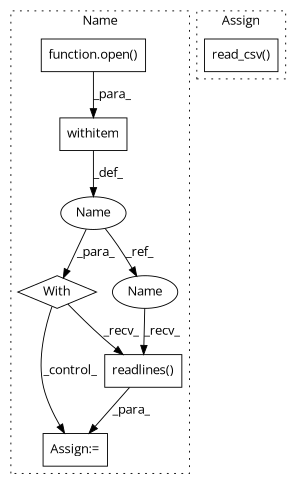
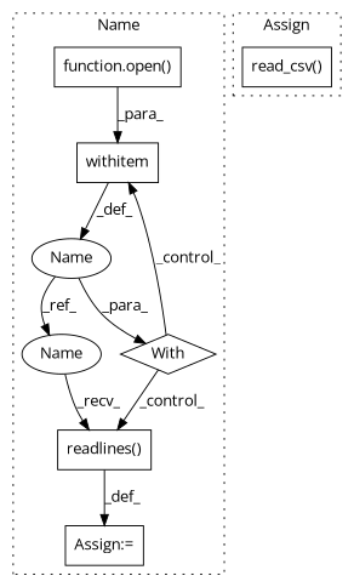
  digraph {
    fontname="Open Sans"
    node [a=75 fontname="Open Sans" l=1 s=2639 shape=box]
    edge [fontname="Open Sans"]
    n1 [a=49 l=4 label=withitem s=2582]
    n2 [a=39 l="5,45" label=With s="2577,2586" shape=diamond]
    n3 [a=87 label=Name s=2620 shape=ellipse]
    n4 [a=68 l=3 label="Assign:=" s=2636]
    n5 [l="5,19" label="function.open()" s="2582,2597"]
    n6 [l=13 label="readlines()"]
    n7 [a=87 label=Name shape=ellipse]
    n8 [l="12,1" label="read_csv()" s="2597,2619"]
    subgraph cluster_1 {
      label=Name
      style=dotted
      n1
      n2
      n3
      n4
      n5
      n6
      n7
    }
    subgraph cluster_2 {
      label=Assign
      style=dotted
      n8
    }
    n1 -> n3 [label=_def_]
-   n2 -> n4 [label=_control_]
-   n2 -> n6 [label=_recv_]
+   n2 -> n1 [label=_control_]
+   n2 -> n6 [label=_control_]
    n3 -> n2 [label=_para_]
    n3 -> n7 [label=_ref_]
    n5 -> n1 [label=_para_]
-   n6 -> n4 [label=_para_]
+   n6 -> n4 [label=_def_]
    n7 -> n6 [label=_recv_]
  }
